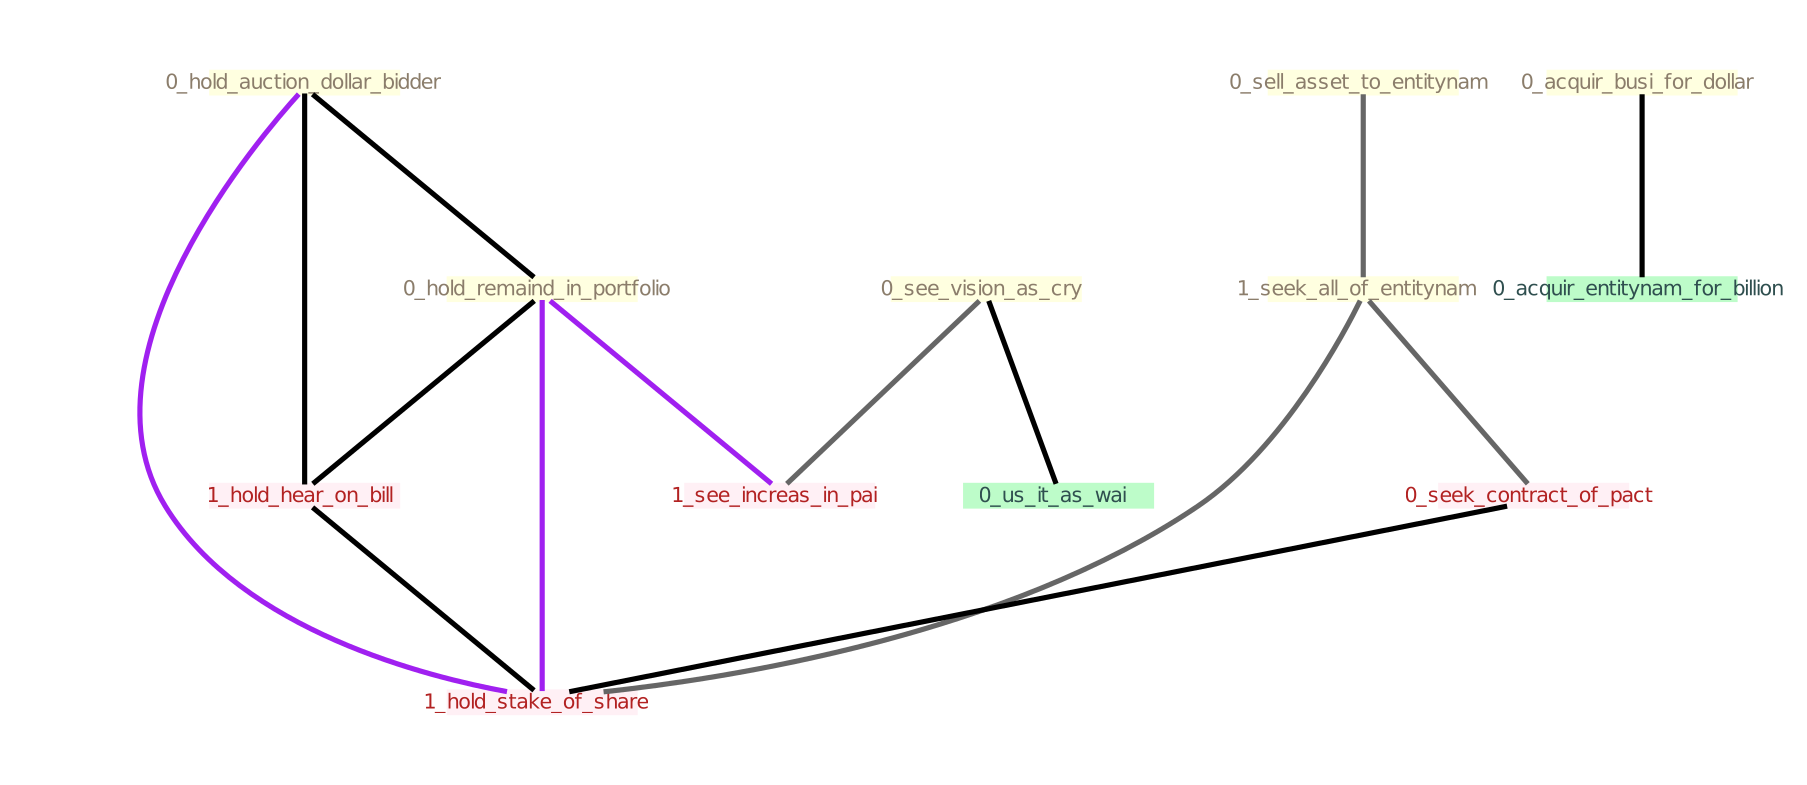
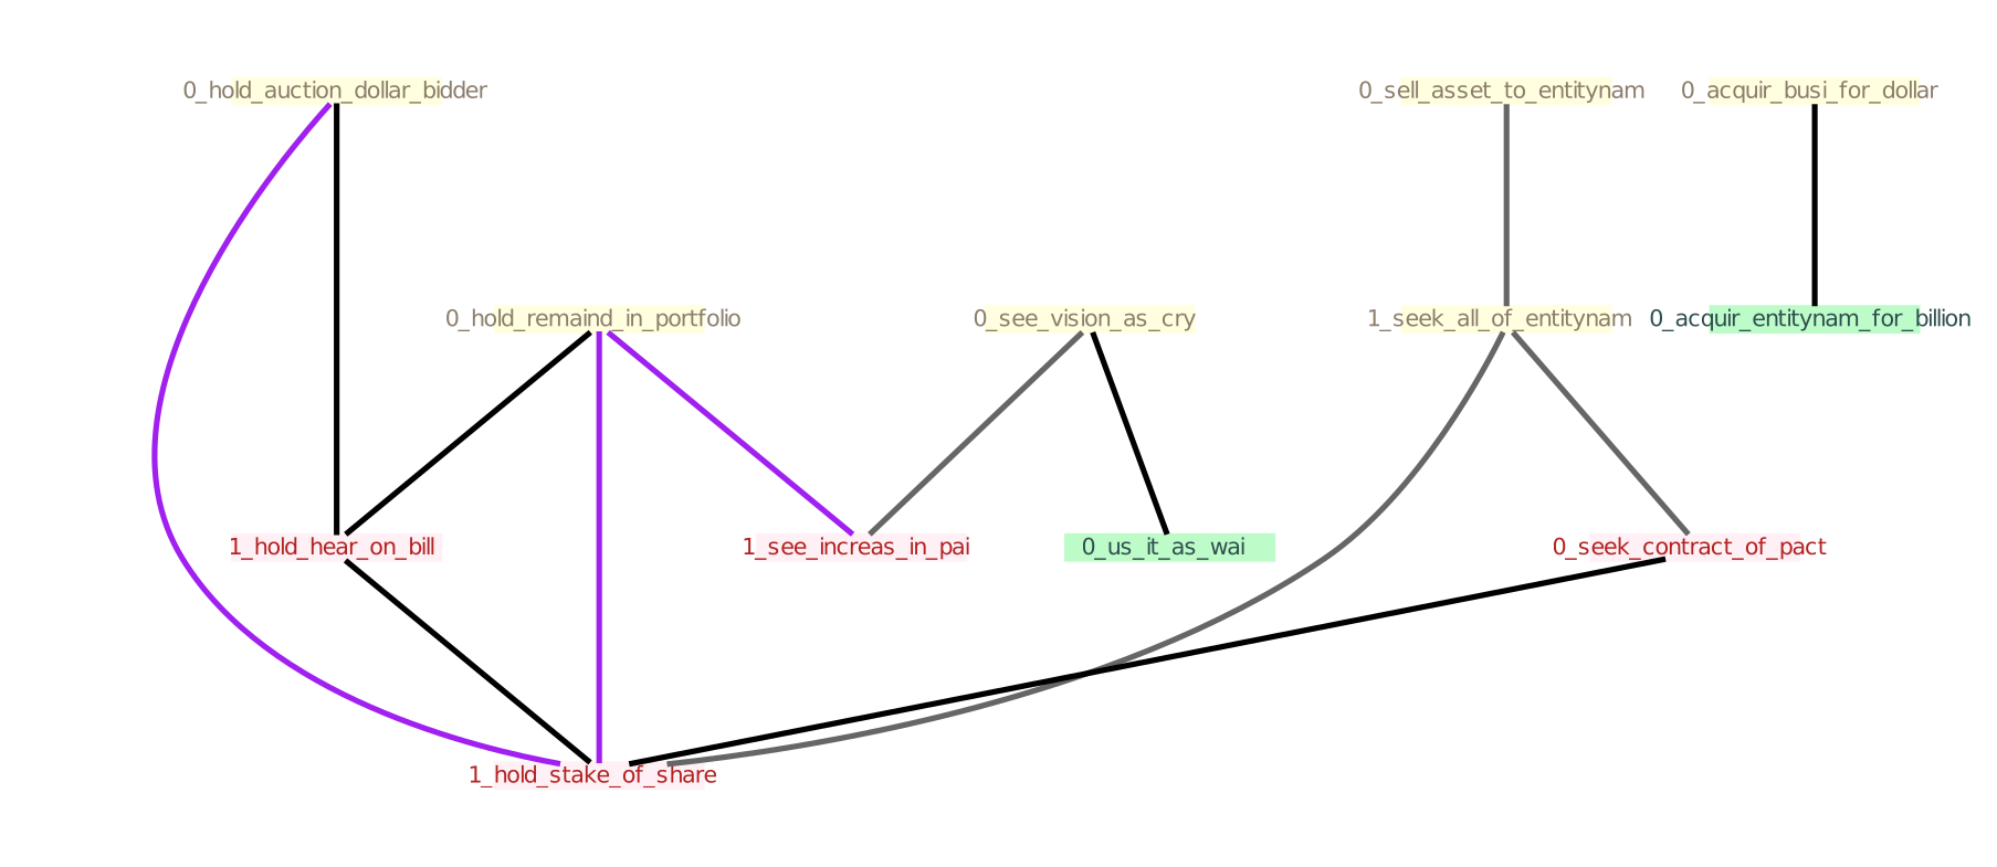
  graph {
    fontname="DejaVu Sans"
    node [color="#ffffe0" fixedsize=true fontcolor="#8b7d6b" fontname="DejaVu Sans" fontsize=4 shape=polygon style=filled]
    edge [color=black fontname="DejaVu Sans" w=1]
    n1 [height=.06 label="0_hold_auction_dollar_bidder" width=.5]
    "0_sell_asset_to_entitynam " [height=.06 width=.5]
    "0_see_vision_as_cry " [height=.06 width=.5]
    "0_hold_remaind_in_portfolio " [height=.06 width=.5]
    "0_acquir_busi_for_dollar " [height=.06 width=.5]
    "1_seek_all_of_entitynam " [height=.06 width=.5]
    "0_seek_contract_of_pact " [color="#fff0f5" fontcolor="#b22222" height=.06 width=.5]
    "1_see_increas_in_pai " [color="#fff0f5" fontcolor="#b22222" height=.06 width=.5]
    "1_hold_hear_on_bill " [color="#fff0f5" fontcolor="#b22222" height=.06 width=.5]
    "1_hold_stake_of_share " [color="#fff0f5" fontcolor="#b22222" height=.06 width=.5]
    "0_us_it_as_wai " [color="#BDFCC9" fontcolor="#2f4f4f" height=.06 width=.5]
    "0_acquir_entitynam_for_billion " [color="#BDFCC9" fontcolor="#2f4f4f" height=.06 width=.5]
    subgraph sub_1 {
      n1
      "0_sell_asset_to_entitynam "
      "0_see_vision_as_cry "
      "0_hold_remaind_in_portfolio "
      "0_acquir_busi_for_dollar "
      "1_seek_all_of_entitynam "
    }
    subgraph sub_2 {
      "0_seek_contract_of_pact "
      "1_see_increas_in_pai "
      "1_hold_hear_on_bill "
      "1_hold_stake_of_share "
    }
-   n1 -- "0_hold_remaind_in_portfolio "
    n1 -- "1_hold_hear_on_bill "
    n1 -- "1_hold_stake_of_share " [color=purple]
    "0_sell_asset_to_entitynam " -- "1_seek_all_of_entitynam " [color=gray40]
    "0_see_vision_as_cry " -- "1_see_increas_in_pai " [color=gray40]
    "0_see_vision_as_cry " -- "0_us_it_as_wai "
    "0_hold_remaind_in_portfolio " -- "1_see_increas_in_pai " [color=purple]
    "0_hold_remaind_in_portfolio " -- "1_hold_hear_on_bill "
    "0_hold_remaind_in_portfolio " -- "1_hold_stake_of_share " [color=purple]
    "0_acquir_busi_for_dollar " -- "0_acquir_entitynam_for_billion " [w=2]
    "1_seek_all_of_entitynam " -- "0_seek_contract_of_pact " [color=gray40 w=2]
    "1_seek_all_of_entitynam " -- "1_hold_stake_of_share " [color=gray40]
    "0_seek_contract_of_pact " -- "1_hold_stake_of_share "
    "1_hold_hear_on_bill " -- "1_hold_stake_of_share "
  }
